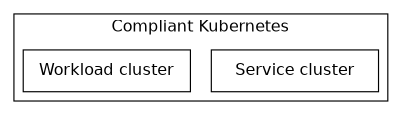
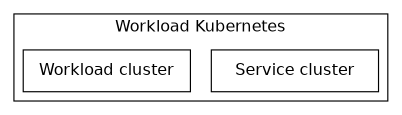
  digraph {
    fontname=helvetica
    node [fontname=helvetica shape=box]
    "Workload cluster" [width="2pt"]
    "Service cluster" [width="2pt"]
    subgraph cluster_1 {
-     label="Compliant Kubernetes"
+     label="Workload Kubernetes"
      "Workload cluster"
      "Service cluster"
    }
    "Workload cluster" -> "Service cluster" [fontname=helvetica minlen="0pt" style=invis]
  }
